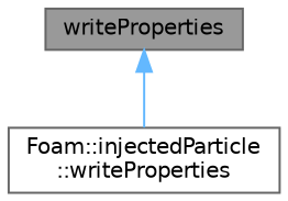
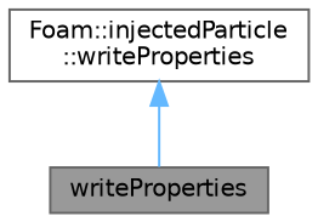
  digraph {
    rankdir=TB
    node [fontname=Helvetica fontsize=10 shape=box style=filled]
    n1 [color=gray40 fillcolor=grey60 fontcolor=black height=0.2 label=writeProperties width=0.4]
    n2 [color=grey40 fillcolor=white height=0.2 label="Foam::injectedParticle\l::writeProperties" width=0.4]
-   n1 -> n2 [color=steelblue1 dir=back fontname=Helvetica fontsize=10 labelfontname=Helvetica labelfontsize=10 style=solid]
+   n2 -> n1 [color=steelblue1 dir=back fontname=Helvetica fontsize=10 labelfontname=Helvetica labelfontsize=10 style=solid]
  }
